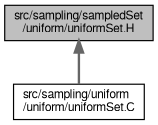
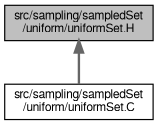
  digraph {
    node [color=black fontname=FreeSans fontsize=10 shape=record]
    n1 [fillcolor=grey75 fontcolor=black height=0.2 label="src/sampling/sampledSet\l/uniform/uniformSet.H" style=filled width=0.4]
-   n2 [height=0.2 label="src/sampling/uniform\l/uniform/uniformSet.C" width=0.4]
+   n2 [height=0.2 label="src/sampling/sampledSet\l/uniform/uniformSet.C" width=0.4]
    n1 -> n2 [color=gray40 dir=back fontname=FreeSans fontsize=10 labelfontname=FreeSans labelfontsize=10 style=bold]
  }
